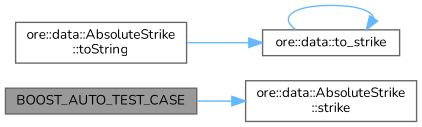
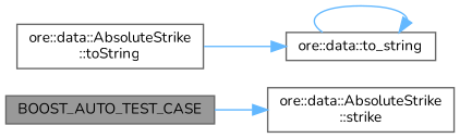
  digraph {
    fontname=Nunito
    rankdir=LR
    node [color=grey40 fillcolor=white fontname=Nunito fontsize=10 shape=box style=filled]
    edge [color=steelblue1 fontname=Nunito fontsize=10 labelfontname=Helvetica labelfontsize=10 style=solid]
    n1 [color=gray40 fillcolor=grey60 fontcolor=black height=0.2 label=BOOST_AUTO_TEST_CASE width=0.4]
    n2 [height=0.2 label="ore::data::AbsoluteStrike\l::strike" width=0.4]
    n3 [height=0.2 label="ore::data::AbsoluteStrike\l::toString" width=0.4]
-   n4 [height=0.2 label="ore::data::to_strike" width=0.4]
+   n4 [height=0.2 label="ore::data::to_string" width=0.4]
    n1 -> n2
    n3 -> n4
    n4 -> n4
  }
